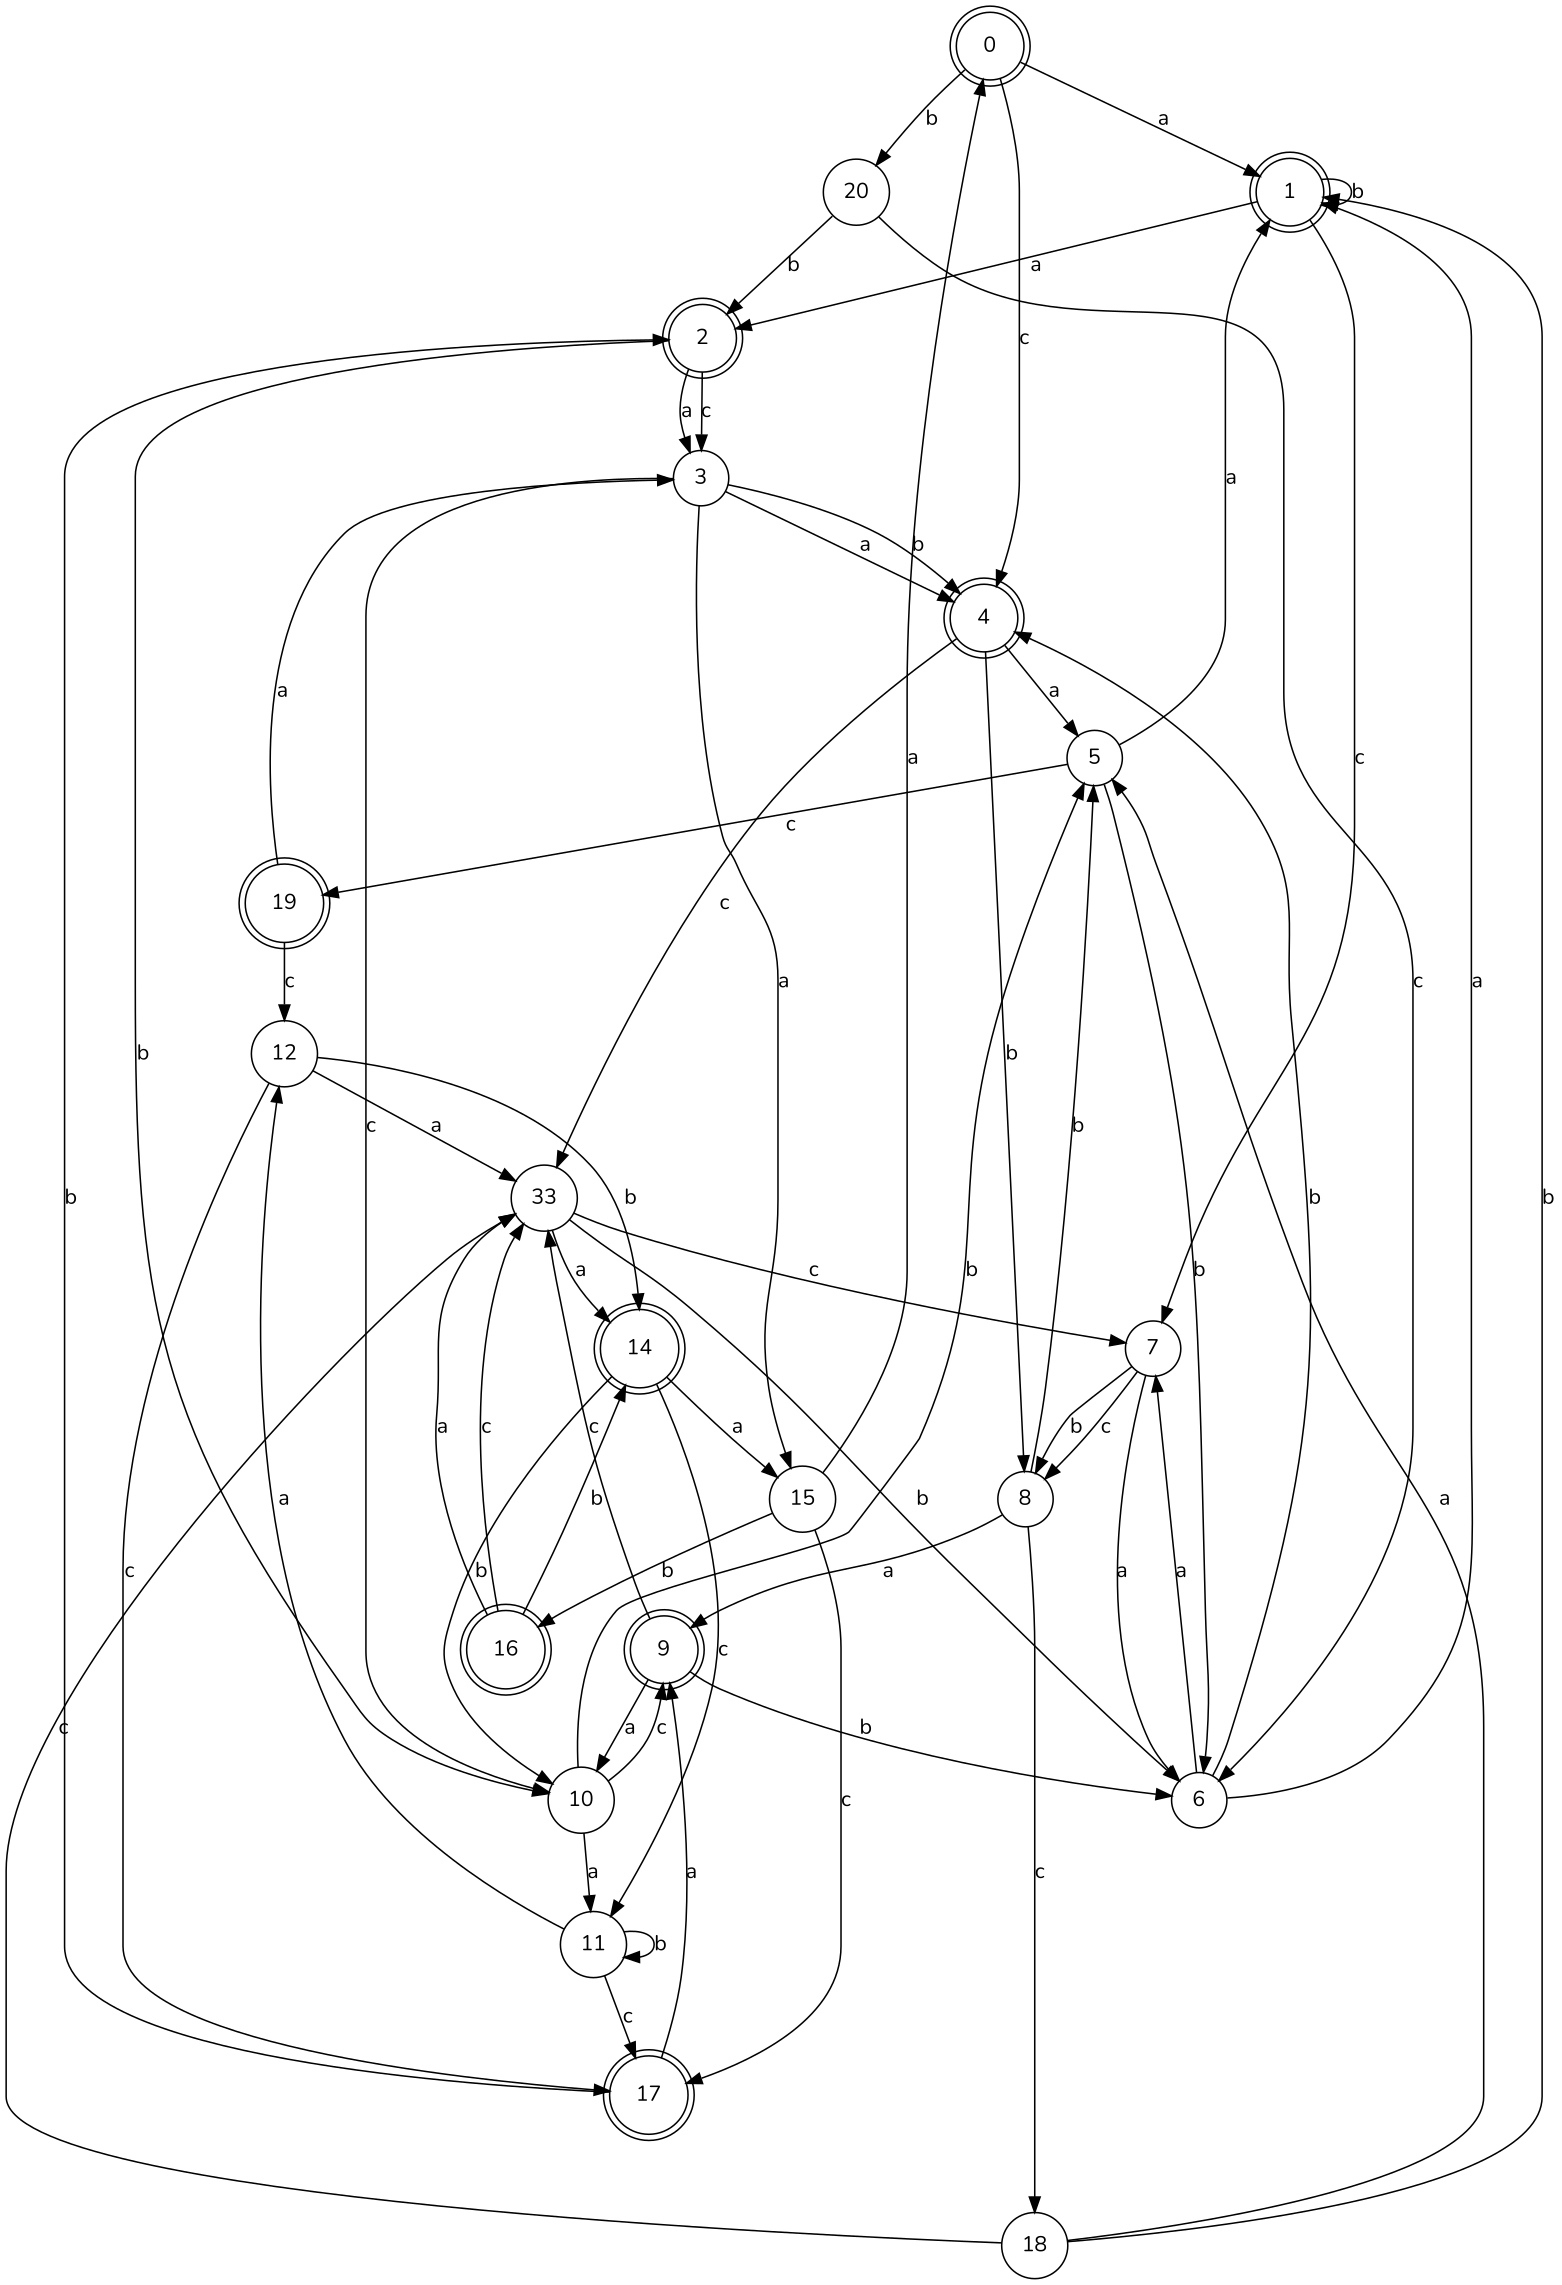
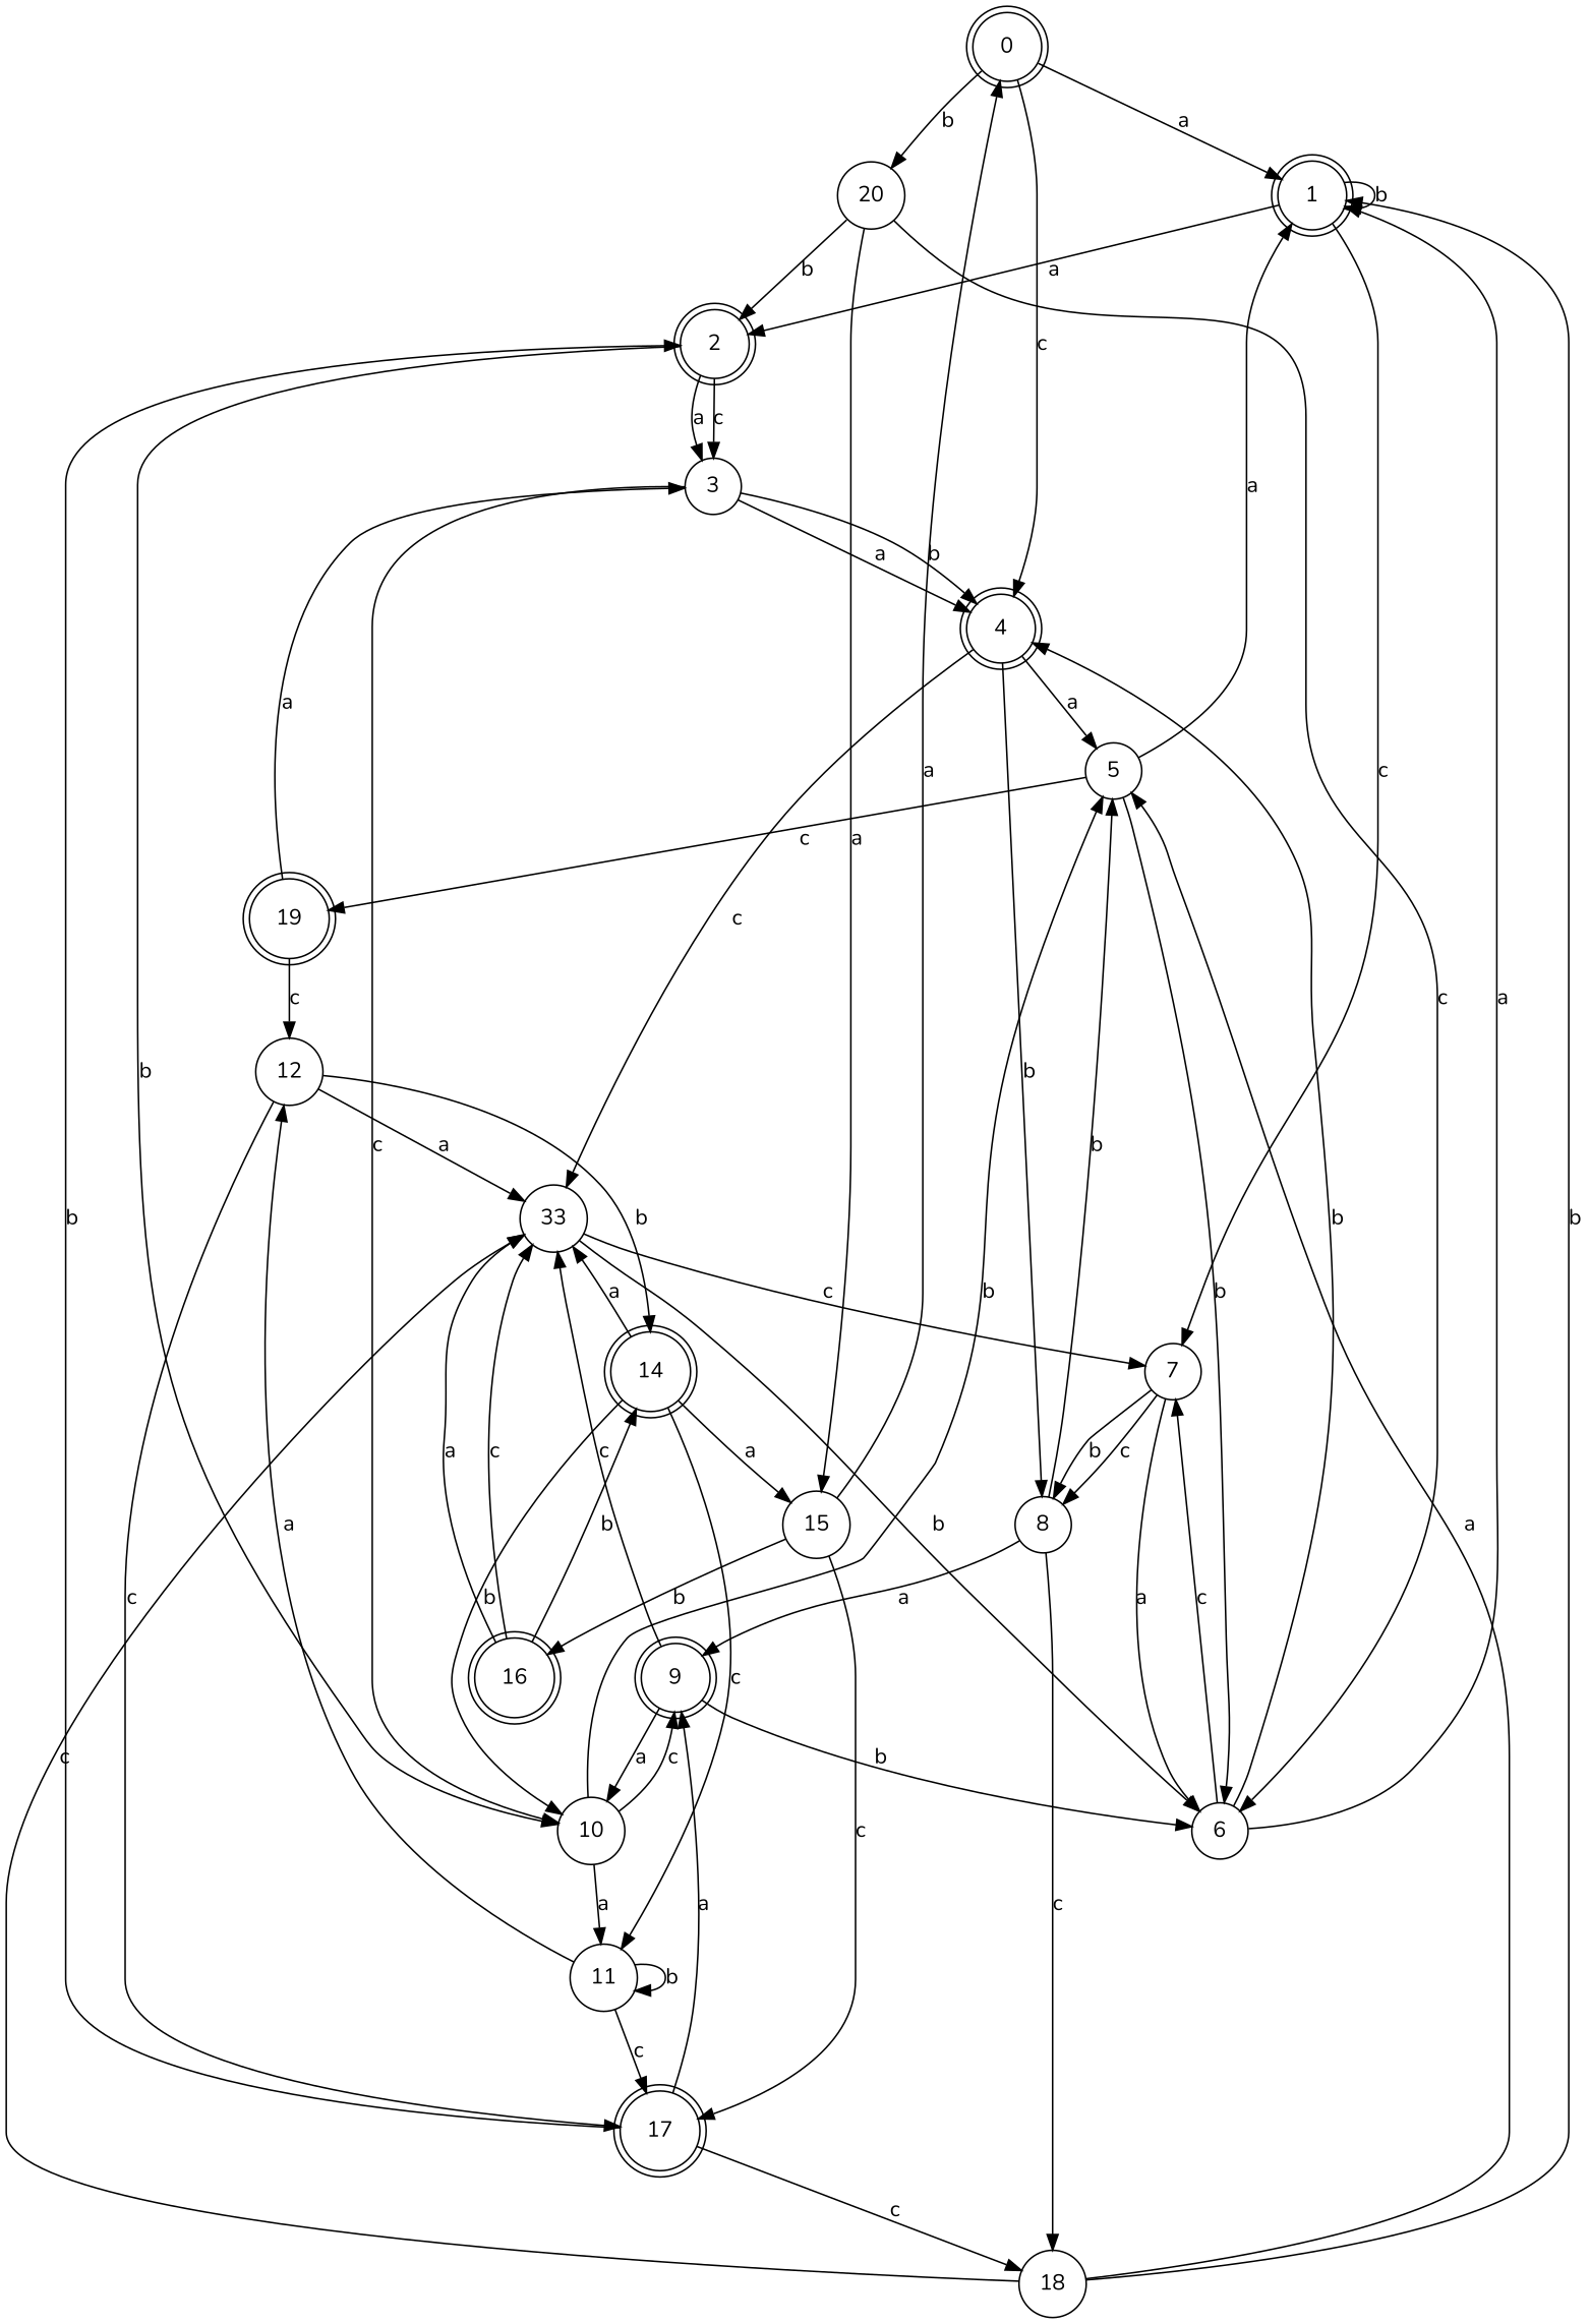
  digraph {
    fontname=Nunito
    rankdir=TB
    node [color=black fillcolor=white fontname=Nunito shape=circle style=filled]
    edge [fontname=Nunito]
    n1 [label=0 shape=doublecircle style="rounded,filled"]
    n2 [label=1 shape=doublecircle style="rounded,filled"]
    n3 [label=4 shape=doublecircle style="rounded,filled"]
    n4 [label=20]
    n5 [label=2 shape=doublecircle style="rounded,filled"]
    n6 [label=7]
    n7 [label=5]
    n8 [label=8]
    n9 [label=33]
    n10 [label=6]
    n11 [label=15]
    n12 [label=3]
    n13 [label=10]
    n14 [label=9 shape=doublecircle style="rounded,filled"]
    n15 [label=11]
    n16 [label=19 shape=doublecircle style="rounded,filled"]
    n17 [label=18]
    n18 [label=14 shape=doublecircle style="rounded,filled"]
    n19 [label=12]
    n20 [label=17 shape=doublecircle style="rounded,filled"]
    n21 [label=16 shape=doublecircle style="rounded,filled"]
    n1 -> n2 [label=a]
    n1 -> n3 [label=c]
    n1 -> n4 [label=b]
    n2 -> n2 [label=b]
    n2 -> n5 [label=a]
    n2 -> n6 [label=c]
    n3 -> n7 [label=a]
    n3 -> n8 [label=b]
    n3 -> n9 [label=c]
    n4 -> n5 [label=b]
    n4 -> n10 [label=c]
-   n12 -> n11 [label=a]
+   n4 -> n11 [label=a]
    n5 -> n12 [label=a]
    n5 -> n12 [label=c]
    n5 -> n13 [label=b]
    n6 -> n8 [label=b]
    n6 -> n8 [label=c]
    n6 -> n10 [label=a]
    n7 -> n2 [label=a]
    n7 -> n10 [label=b]
    n7 -> n16 [label=c]
    n8 -> n7 [label=b]
    n8 -> n14 [label=a]
    n8 -> n17 [label=c]
    n9 -> n6 [label=c]
    n9 -> n10 [label=b]
-   n9 -> n18 [label=a]
+   n18 -> n9 [label=a]
    n10 -> n2 [label=a]
    n10 -> n3 [label=b]
-   n10 -> n6 [label=a]
+   n10 -> n6 [label=c]
    n11 -> n1 [label=a]
    n11 -> n20 [label=c]
    n11 -> n21 [label=b]
    n12 -> n3 [label=a]
    n12 -> n3 [label=b]
    n12 -> n13 [label=c]
    n13 -> n7 [label=b]
    n13 -> n14 [label=c]
    n13 -> n15 [label=a]
    n14 -> n9 [label=c]
    n14 -> n10 [label=b]
    n14 -> n13 [label=a]
    n15 -> n15 [label=b]
    n15 -> n19 [label=a]
    n15 -> n20 [label=c]
    n16 -> n12 [label=a]
    n16 -> n19 [label=c]
    n17 -> n2 [label=b]
    n17 -> n7 [label=a]
    n17 -> n9 [label=c]
    n18 -> n11 [label=a]
    n18 -> n13 [label=b]
    n18 -> n15 [label=c]
    n19 -> n9 [label=a]
    n19 -> n18 [label=b]
    n19 -> n20 [label=c]
    n20 -> n5 [label=b]
    n20 -> n14 [label=a]
+   n20 -> n17 [label=c]
    n21 -> n9 [label=a]
    n21 -> n9 [label=c]
    n21 -> n18 [label=b]
  }
